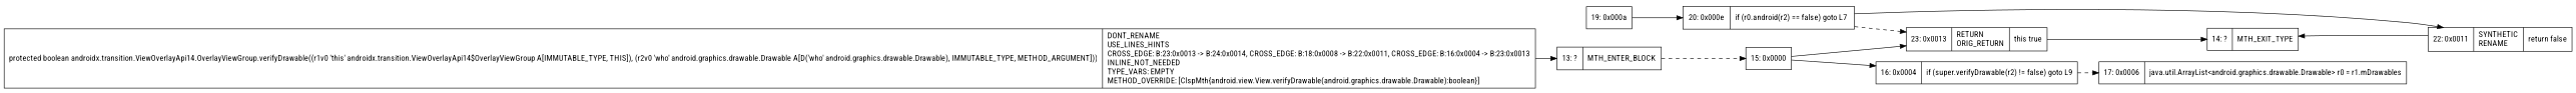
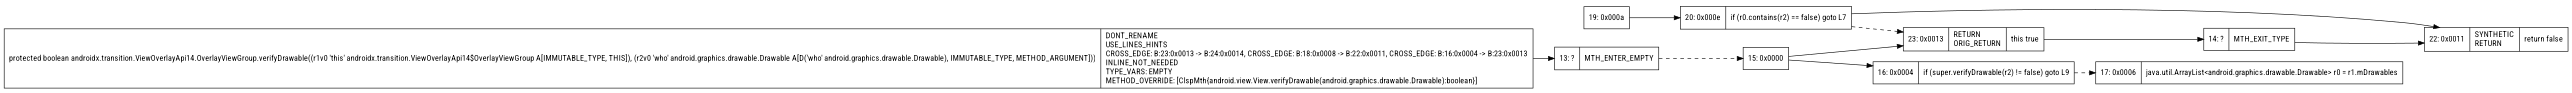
  digraph {
    fontname="Roboto Condensed"
    rankdir=LR
    node [fontname="Roboto Condensed" shape=record]
    edge [fontname="Roboto Condensed"]
-   n1 [label="{13\:\ ?|MTH_ENTER_BLOCK\l}"]
+   n1 [label="{13\:\ ?|MTH_ENTER_EMPTY\l}"]
    n2 [label="{15\:\ 0x0000}"]
    n3 [label="{16\:\ 0x0004|if (super.verifyDrawable(r2) != false) goto L9\l}"]
    n4 [label="{23\:\ 0x0013|RETURN\lORIG_RETURN\l|this true\l}"]
    n5 [label="{17\:\ 0x0006|java.util.ArrayList\<android.graphics.drawable.Drawable\> r0 = r1.mDrawables\l}"]
    n6 [label="{14\:\ ?|MTH_EXIT_TYPE\l}"]
    n7 [label="{19\:\ 0x000a}"]
-   n8 [label="{20\:\ 0x000e|if (r0.android(r2) == false) goto L7\l}"]
-   n9 [label="{22\:\ 0x0011|SYNTHETIC\lRENAME\l|return false\l}"]
+   n8 [label="{20\:\ 0x000e|if (r0.contains(r2) == false) goto L7\l}"]
+   n9 [label="{22\:\ 0x0011|SYNTHETIC\lRETURN\l|return false\l}"]
    n10 [label="{protected boolean androidx.transition.ViewOverlayApi14.OverlayViewGroup.verifyDrawable((r1v0 'this' androidx.transition.ViewOverlayApi14$OverlayViewGroup A[IMMUTABLE_TYPE, THIS]), (r2v0 'who' android.graphics.drawable.Drawable A[D('who' android.graphics.drawable.Drawable), IMMUTABLE_TYPE, METHOD_ARGUMENT]))  | DONT_RENAME\lUSE_LINES_HINTS\lCROSS_EDGE: B:23:0x0013 \-\> B:24:0x0014, CROSS_EDGE: B:18:0x0008 \-\> B:22:0x0011, CROSS_EDGE: B:16:0x0004 \-\> B:23:0x0013\lINLINE_NOT_NEEDED\lTYPE_VARS: EMPTY\lMETHOD_OVERRIDE: [ClspMth\{android.view.View.verifyDrawable(android.graphics.drawable.Drawable):boolean\}]\l}"]
    n1 -> n2 [style=dashed]
    n2 -> n3
    n2 -> n4
    n3 -> n5 [style=dashed]
    n4 -> n6
    n7 -> n8
    n8 -> n4 [style=dashed]
    n8 -> n9
-   n9 -> n6
+   n6 -> n9
    n10 -> n1
  }
